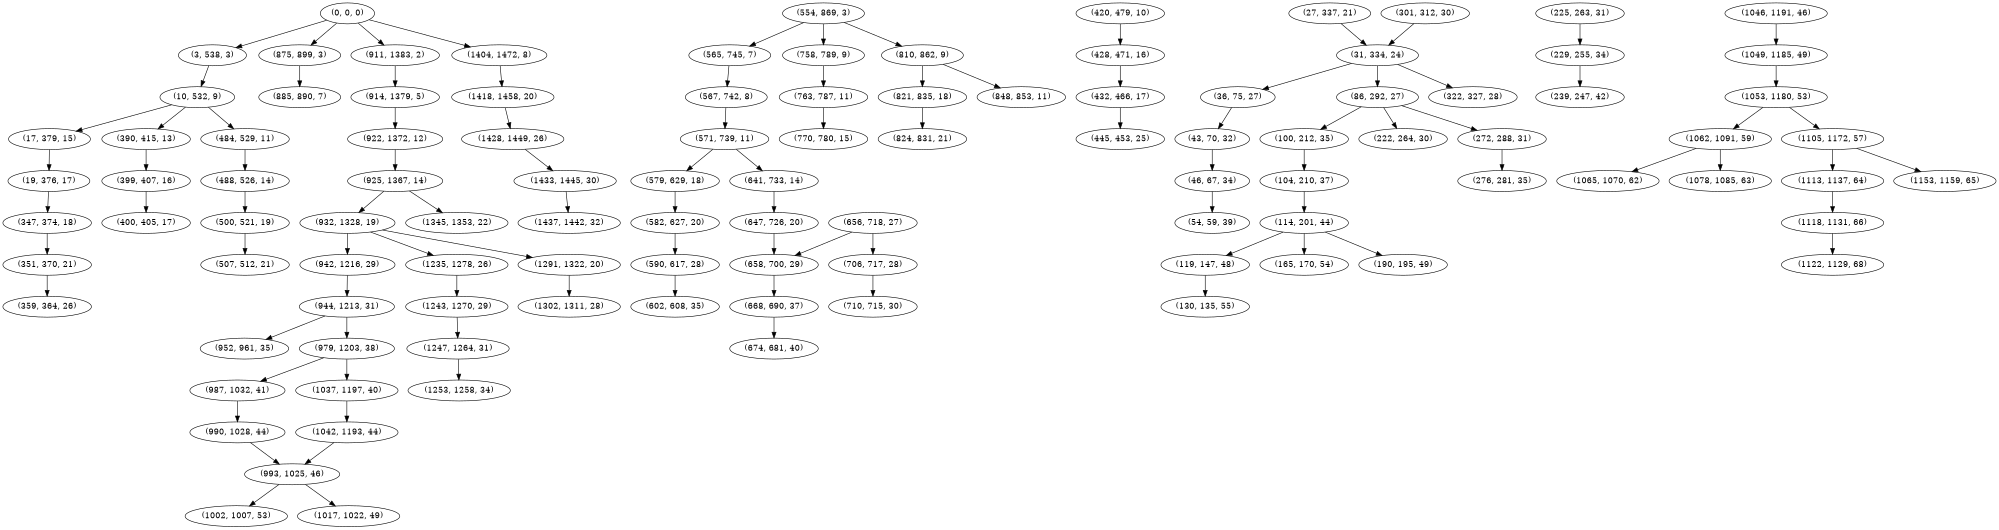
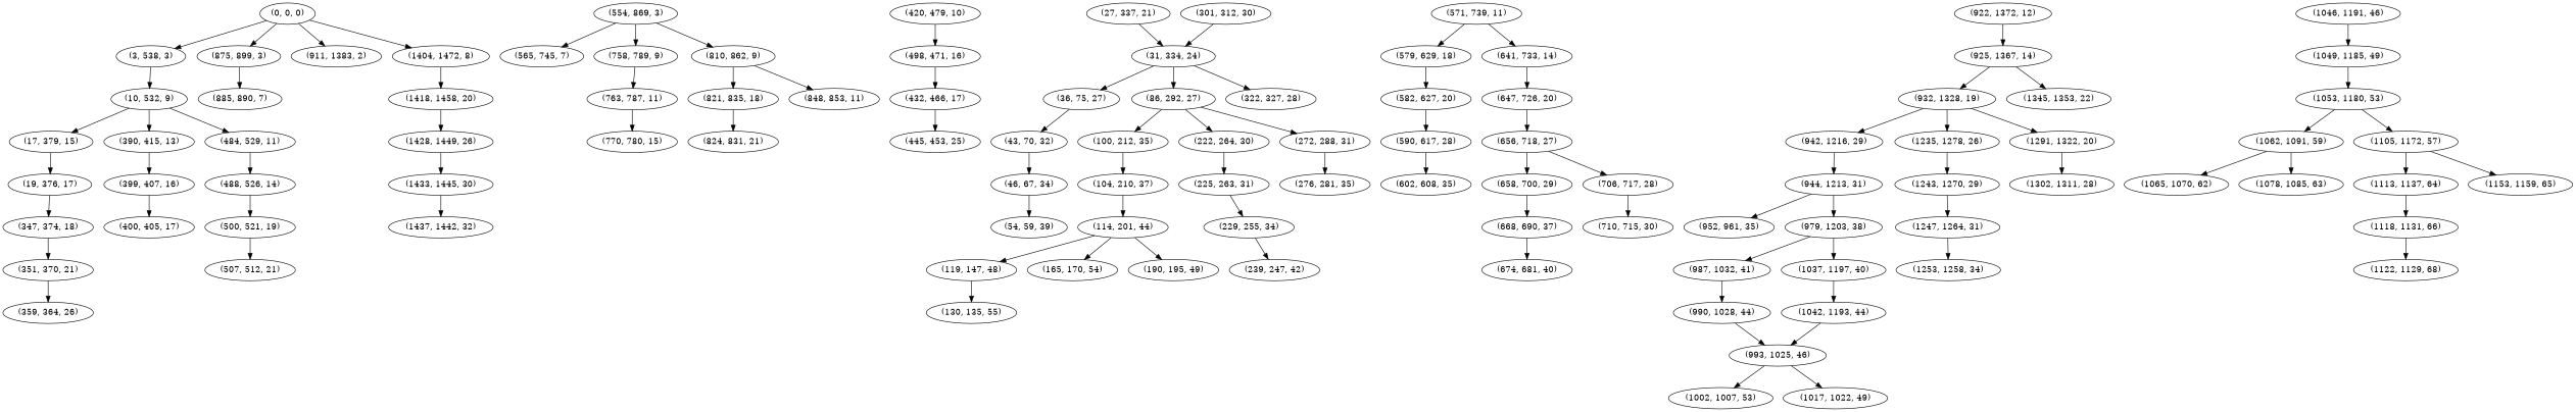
  digraph {
    "(0, 0, 0)"
    "(3, 538, 3)"
    "(875, 899, 3)"
    "(911, 1383, 2)"
    "(1404, 1472, 8)"
    "(10, 532, 9)"
    "(554, 869, 3)"
    "(565, 745, 7)"
    "(758, 789, 9)"
    "(810, 862, 9)"
    "(885, 890, 7)"
-   "(914, 1379, 5)"
    "(1418, 1458, 20)"
    "(17, 379, 15)"
    "(390, 415, 13)"
    "(484, 529, 11)"
    "(19, 376, 17)"
    "(399, 407, 16)"
    "(420, 479, 10)"
-   "(428, 471, 16)"
+   "(428, 471, 16)" [label="(498, 471, 16)"]
    "(488, 526, 14)"
    "(347, 374, 18)"
    "(351, 370, 21)"
    "(27, 337, 21)"
    "(31, 334, 24)"
    "(36, 75, 27)"
    "(86, 292, 27)"
    "(322, 327, 28)"
    "(43, 70, 32)"
    "(100, 212, 35)"
    "(222, 264, 30)"
    "(272, 288, 31)"
    "(301, 312, 30)"
    "(46, 67, 34)"
    "(54, 59, 39)"
    "(104, 210, 37)"
    "(225, 263, 31)"
    "(276, 281, 35)"
    "(114, 201, 44)"
    "(119, 147, 48)"
    "(165, 170, 54)"
    "(190, 195, 49)"
    "(130, 135, 55)"
    "(229, 255, 34)"
    "(239, 247, 42)"
    "(359, 364, 26)"
    "(400, 405, 17)"
    "(432, 466, 17)"
    "(445, 453, 25)"
    "(500, 521, 19)"
    "(507, 512, 21)"
-   "(567, 742, 8)"
    "(763, 787, 11)"
    "(821, 835, 18)"
    "(848, 853, 11)"
    "(571, 739, 11)"
    "(579, 629, 18)"
    "(641, 733, 14)"
    "(582, 627, 20)"
    "(647, 726, 20)"
    "(590, 617, 28)"
    "(602, 608, 35)"
    "(656, 718, 27)"
    "(658, 700, 29)"
    "(706, 717, 28)"
    "(668, 690, 37)"
    "(710, 715, 30)"
    "(674, 681, 40)"
    "(770, 780, 15)"
    "(824, 831, 21)"
    "(922, 1372, 12)"
    "(925, 1367, 14)"
    "(932, 1328, 19)"
    "(1345, 1353, 22)"
    "(942, 1216, 29)"
    "(1235, 1278, 26)"
    "(1291, 1322, 20)"
    "(944, 1213, 31)"
    "(1243, 1270, 29)"
    "(1302, 1311, 28)"
    "(952, 961, 35)"
    "(979, 1203, 38)"
    "(987, 1032, 41)"
    "(1037, 1197, 40)"
    "(990, 1028, 44)"
    "(1042, 1193, 44)"
    "(993, 1025, 46)"
    "(1002, 1007, 53)"
    "(1017, 1022, 49)"
    "(1046, 1191, 46)"
    "(1049, 1185, 49)"
    "(1053, 1180, 53)"
    "(1062, 1091, 59)"
    "(1105, 1172, 57)"
    "(1065, 1070, 62)"
    "(1078, 1085, 63)"
    "(1113, 1137, 64)"
    "(1153, 1159, 65)"
    "(1118, 1131, 66)"
    "(1122, 1129, 68)"
    "(1247, 1264, 31)"
    "(1253, 1258, 34)"
    "(1428, 1449, 26)"
    "(1433, 1445, 30)"
    "(1437, 1442, 32)"
    "(0, 0, 0)" -> "(3, 538, 3)"
    "(0, 0, 0)" -> "(875, 899, 3)"
    "(0, 0, 0)" -> "(911, 1383, 2)"
    "(0, 0, 0)" -> "(1404, 1472, 8)"
    "(3, 538, 3)" -> "(10, 532, 9)"
    "(875, 899, 3)" -> "(885, 890, 7)"
-   "(911, 1383, 2)" -> "(914, 1379, 5)"
    "(1404, 1472, 8)" -> "(1418, 1458, 20)"
    "(10, 532, 9)" -> "(17, 379, 15)"
    "(10, 532, 9)" -> "(390, 415, 13)"
    "(10, 532, 9)" -> "(484, 529, 11)"
    "(554, 869, 3)" -> "(565, 745, 7)"
    "(554, 869, 3)" -> "(758, 789, 9)"
    "(554, 869, 3)" -> "(810, 862, 9)"
-   "(565, 745, 7)" -> "(567, 742, 8)"
    "(758, 789, 9)" -> "(763, 787, 11)"
    "(810, 862, 9)" -> "(821, 835, 18)"
    "(810, 862, 9)" -> "(848, 853, 11)"
-   "(914, 1379, 5)" -> "(922, 1372, 12)"
    "(1418, 1458, 20)" -> "(1428, 1449, 26)"
    "(17, 379, 15)" -> "(19, 376, 17)"
    "(390, 415, 13)" -> "(399, 407, 16)"
    "(484, 529, 11)" -> "(488, 526, 14)"
    "(19, 376, 17)" -> "(347, 374, 18)"
    "(399, 407, 16)" -> "(400, 405, 17)"
    "(420, 479, 10)" -> "(428, 471, 16)"
    "(428, 471, 16)" -> "(432, 466, 17)"
    "(488, 526, 14)" -> "(500, 521, 19)"
    "(347, 374, 18)" -> "(351, 370, 21)"
    "(351, 370, 21)" -> "(359, 364, 26)"
    "(27, 337, 21)" -> "(31, 334, 24)"
    "(31, 334, 24)" -> "(36, 75, 27)"
    "(31, 334, 24)" -> "(86, 292, 27)"
    "(31, 334, 24)" -> "(322, 327, 28)"
    "(36, 75, 27)" -> "(43, 70, 32)"
    "(86, 292, 27)" -> "(100, 212, 35)"
    "(86, 292, 27)" -> "(222, 264, 30)"
    "(86, 292, 27)" -> "(272, 288, 31)"
    "(43, 70, 32)" -> "(46, 67, 34)"
    "(100, 212, 35)" -> "(104, 210, 37)"
+   "(222, 264, 30)" -> "(225, 263, 31)"
    "(272, 288, 31)" -> "(276, 281, 35)"
    "(301, 312, 30)" -> "(31, 334, 24)"
    "(46, 67, 34)" -> "(54, 59, 39)"
    "(104, 210, 37)" -> "(114, 201, 44)"
    "(225, 263, 31)" -> "(229, 255, 34)"
    "(114, 201, 44)" -> "(119, 147, 48)"
    "(114, 201, 44)" -> "(165, 170, 54)"
    "(114, 201, 44)" -> "(190, 195, 49)"
    "(119, 147, 48)" -> "(130, 135, 55)"
    "(229, 255, 34)" -> "(239, 247, 42)"
    "(432, 466, 17)" -> "(445, 453, 25)"
    "(500, 521, 19)" -> "(507, 512, 21)"
-   "(567, 742, 8)" -> "(571, 739, 11)"
    "(763, 787, 11)" -> "(770, 780, 15)"
    "(821, 835, 18)" -> "(824, 831, 21)"
    "(571, 739, 11)" -> "(579, 629, 18)"
    "(571, 739, 11)" -> "(641, 733, 14)"
    "(579, 629, 18)" -> "(582, 627, 20)"
    "(641, 733, 14)" -> "(647, 726, 20)"
    "(582, 627, 20)" -> "(590, 617, 28)"
-   "(647, 726, 20)" -> "(658, 700, 29)"
+   "(647, 726, 20)" -> "(656, 718, 27)"
    "(590, 617, 28)" -> "(602, 608, 35)"
    "(656, 718, 27)" -> "(658, 700, 29)"
    "(656, 718, 27)" -> "(706, 717, 28)"
    "(658, 700, 29)" -> "(668, 690, 37)"
    "(706, 717, 28)" -> "(710, 715, 30)"
    "(668, 690, 37)" -> "(674, 681, 40)"
    "(922, 1372, 12)" -> "(925, 1367, 14)"
    "(925, 1367, 14)" -> "(932, 1328, 19)"
    "(925, 1367, 14)" -> "(1345, 1353, 22)"
    "(932, 1328, 19)" -> "(942, 1216, 29)"
    "(932, 1328, 19)" -> "(1235, 1278, 26)"
    "(932, 1328, 19)" -> "(1291, 1322, 20)"
    "(942, 1216, 29)" -> "(944, 1213, 31)"
    "(1235, 1278, 26)" -> "(1243, 1270, 29)"
    "(1291, 1322, 20)" -> "(1302, 1311, 28)"
    "(944, 1213, 31)" -> "(952, 961, 35)"
    "(944, 1213, 31)" -> "(979, 1203, 38)"
    "(1243, 1270, 29)" -> "(1247, 1264, 31)"
    "(979, 1203, 38)" -> "(987, 1032, 41)"
    "(979, 1203, 38)" -> "(1037, 1197, 40)"
    "(987, 1032, 41)" -> "(990, 1028, 44)"
    "(1037, 1197, 40)" -> "(1042, 1193, 44)"
    "(990, 1028, 44)" -> "(993, 1025, 46)"
    "(1042, 1193, 44)" -> "(993, 1025, 46)"
    "(993, 1025, 46)" -> "(1002, 1007, 53)"
    "(993, 1025, 46)" -> "(1017, 1022, 49)"
    "(1046, 1191, 46)" -> "(1049, 1185, 49)"
    "(1049, 1185, 49)" -> "(1053, 1180, 53)"
    "(1053, 1180, 53)" -> "(1062, 1091, 59)"
    "(1053, 1180, 53)" -> "(1105, 1172, 57)"
    "(1062, 1091, 59)" -> "(1065, 1070, 62)"
    "(1062, 1091, 59)" -> "(1078, 1085, 63)"
    "(1105, 1172, 57)" -> "(1113, 1137, 64)"
    "(1105, 1172, 57)" -> "(1153, 1159, 65)"
    "(1113, 1137, 64)" -> "(1118, 1131, 66)"
    "(1118, 1131, 66)" -> "(1122, 1129, 68)"
    "(1247, 1264, 31)" -> "(1253, 1258, 34)"
    "(1428, 1449, 26)" -> "(1433, 1445, 30)"
    "(1433, 1445, 30)" -> "(1437, 1442, 32)"
  }
